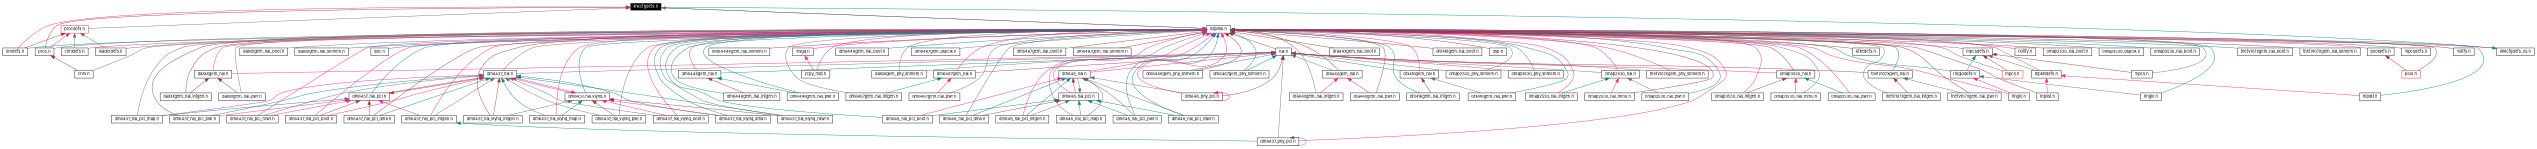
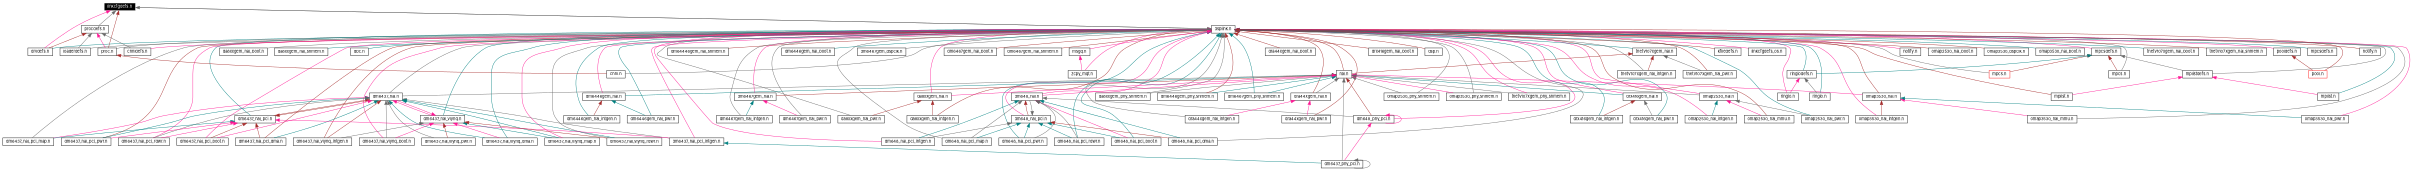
  digraph {
    fontname=Inter
    rankdir=TB
    node [color=black fillcolor=white fontname=Inter fontsize=10 shape=record style=filled]
    edge [color=deeppink dir=back fontname=Inter fontsize=10 labelfontname=Helvetica labelfontsize=10 style=solid]
    n1 [color=white fillcolor=black fontcolor=white height=0.2 label="linkcfgdefs.h" width=0.4]
    n2 [height=0.2 label="drvdefs.h" width=0.4]
    n3 [height=0.2 label="dsplink.h" width=0.4]
    n4 [height=0.2 label="proc.h" width=0.4]
-   n5 [color=red height=0.2 label="procdefs.h" width=0.4]
+   n5 [height=0.2 label="procdefs.h" width=0.4]
    n6 [height=0.2 label="mpcs.h" width=0.4]
    n7 [height=0.2 label="mpcsdefs.h" width=0.4]
    n8 [height=0.2 label="mplist.h" width=0.4]
    n9 [height=0.2 label="notify.h" width=0.4]
    n10 [height=0.2 label="ringio.h" width=0.4]
    n11 [height=0.2 label="zcpy_mqt.h" width=0.4]
    n12 [height=0.2 label="chnl.h" width=0.4]
    n13 [height=0.2 label="chnldefs.h" width=0.4]
    n14 [height=0.2 label="da8xxgem_hal.h" width=0.4]
    n15 [height=0.2 label="da8xxgem_hal_intgen.h" width=0.4]
    n16 [height=0.2 label="da8xxgem_hal_pwr.h" width=0.4]
    n17 [height=0.2 label="da8xxgem_hal_boot.h" width=0.4]
    n18 [height=0.2 label="da8xxgem_hal_shmem.h" width=0.4]
    n19 [height=0.2 label="da8xxgem_phy_shmem.h" width=0.4]
    n20 [height=0.2 label="dbc.h" width=0.4]
    n21 [height=0.2 label="dm6437_hal.h" width=0.4]
    n22 [height=0.2 label="dm6437_hal_pci.h" width=0.4]
    n23 [height=0.2 label="dm6437_hal_pci_boot.h" width=0.4]
    n24 [height=0.2 label="dm6437_hal_pci_dma.h" width=0.4]
    n25 [height=0.2 label="dm6437_hal_pci_intgen.h" width=0.4]
    n26 [height=0.2 label="dm6437_hal_pci_map.h" width=0.4]
    n27 [height=0.2 label="dm6437_hal_pci_pwr.h" width=0.4]
    n28 [height=0.2 label="dm6437_hal_pci_rdwr.h" width=0.4]
    n29 [height=0.2 label="dm6437_hal_vlynq.h" width=0.4]
    n30 [height=0.2 label="dm6437_hal_vlynq_boot.h" width=0.4]
    n31 [height=0.2 label="dm6437_hal_vlynq_dma.h" width=0.4]
    n32 [height=0.2 label="dm6437_hal_vlynq_intgen.h" width=0.4]
    n33 [height=0.2 label="dm6437_hal_vlynq_map.h" width=0.4]
    n34 [height=0.2 label="dm6437_hal_vlynq_pwr.h" width=0.4]
    n35 [height=0.2 label="dm6437_hal_vlynq_rdwr.h" width=0.4]
    n36 [height=0.2 label="dm6437_phy_pci.h" width=0.4]
    n37 [height=0.2 label="dm64446gem_hal_shmem.h" width=0.4]
    n38 [height=0.2 label="dm6446gem_hal.h" width=0.4]
    n39 [height=0.2 label="dm6446gem_hal_intgen.h" width=0.4]
    n40 [height=0.2 label="dm6446gem_hal_pwr.h" width=0.4]
    n41 [height=0.2 label="dm6446gem_hal_boot.h" width=0.4]
    n42 [height=0.2 label="dm6446gem_phy_shmem.h" width=0.4]
    n43 [height=0.2 label="dm6467gem_dspclk.h" width=0.4]
    n44 [height=0.2 label="dm6467gem_hal.h" width=0.4]
    n45 [height=0.2 label="dm6467gem_hal_intgen.h" width=0.4]
    n46 [height=0.2 label="dm6467gem_hal_pwr.h" width=0.4]
    n47 [height=0.2 label="dm6467gem_hal_boot.h" width=0.4]
    n48 [height=0.2 label="dm6467gem_hal_shmem.h" width=0.4]
    n49 [height=0.2 label="dm6467gem_phy_shmem.h" width=0.4]
    n50 [height=0.2 label="dm648_hal.h" width=0.4]
    n51 [height=0.2 label="dm648_hal_pci.h" width=0.4]
    n52 [height=0.2 label="dm648_hal_pci_boot.h" width=0.4]
    n53 [height=0.2 label="dm648_hal_pci_dma.h" width=0.4]
    n54 [height=0.2 label="dm648_hal_pci_intgen.h" width=0.4]
    n55 [height=0.2 label="dm648_hal_pci_map.h" width=0.4]
    n56 [height=0.2 label="dm648_hal_pci_pwr.h" width=0.4]
    n57 [height=0.2 label="dm648_hal_pci_rdwr.h" width=0.4]
    n58 [height=0.2 label="dm648_phy_pci.h" width=0.4]
    n59 [height=0.2 label="dra44xgem_hal.h" width=0.4]
    n60 [height=0.2 label="dra44xgem_hal_intgen.h" width=0.4]
    n61 [height=0.2 label="dra44xgem_hal_pwr.h" width=0.4]
    n62 [height=0.2 label="dra44xgem_hal_boot.h" width=0.4]
    n63 [height=0.2 label="drx416gem_hal.h" width=0.4]
    n64 [height=0.2 label="drx416gem_hal_intgen.h" width=0.4]
    n65 [height=0.2 label="drx416gem_hal_pwr.h" width=0.4]
    n66 [height=0.2 label="drx416gem_hal_boot.h" width=0.4]
    n67 [height=0.2 label="dsp.h" width=0.4]
    n68 [height=0.2 label="hal.h" width=0.4]
    n69 [height=0.2 label="omap2530_hal.h" width=0.4]
    n70 [height=0.2 label="omap2530_hal_intgen.h" width=0.4]
    n71 [height=0.2 label="omap2530_hal_mmu.h" width=0.4]
    n72 [height=0.2 label="omap2530_hal_pwr.h" width=0.4]
    n73 [height=0.2 label="omap2530_phy_shmem.h" width=0.4]
    n74 [height=0.2 label="omap3530_hal.h" width=0.4]
    n75 [height=0.2 label="omap3530_hal_intgen.h" width=0.4]
    n76 [height=0.2 label="omap3530_hal_mmu.h" width=0.4]
    n77 [height=0.2 label="omap3530_hal_pwr.h" width=0.4]
    n78 [height=0.2 label="omap3530_phy_shmem.h" width=0.4]
    n79 [height=0.2 label="tnetv107xgem_hal.h" width=0.4]
    n80 [height=0.2 label="tnetv107xgem_hal_intgen.h" width=0.4]
    n81 [height=0.2 label="tnetv107xgem_hal_pwr.h" width=0.4]
    n82 [height=0.2 label="tnetv107xgem_phy_shmem.h" width=0.4]
    n83 [height=0.2 label="kfiledefs.h" width=0.4]
    n84 [height=0.2 label="linkcfgdefs_os.h" width=0.4]
    n85 [height=0.2 label="loaderdefs.h" width=0.4]
    n86 [color=red height=0.2 label="mpcs.h" width=0.4]
    n87 [height=0.2 label="mpcsdefs.h" width=0.4]
    n88 [height=0.2 label="mplistdefs.h" width=0.4]
    n89 [height=0.2 label="mplist.h" width=0.4]
    n90 [height=0.2 label="ringiodefs.h" width=0.4]
    n91 [height=0.2 label="ringio.h" width=0.4]
    n92 [height=0.2 label="msgq.h" width=0.4]
    n93 [height=0.2 label="notify.h" width=0.4]
    n94 [height=0.2 label="omap2530_hal_boot.h" width=0.4]
    n95 [height=0.2 label="omap3530_dspclk.h" width=0.4]
    n96 [height=0.2 label="omap3530_hal_boot.h" width=0.4]
    n97 [color=red height=0.2 label="pool.h" width=0.4]
    n98 [height=0.2 label="pooldefs.h" width=0.4]
    n99 [height=0.2 label="tnetv107xgem_hal_boot.h" width=0.4]
    n100 [height=0.2 label="tnetv107xgem_hal_shmem.h" width=0.4]
    n1 -> n2
    n1 -> n3 [color=gray40]
    n1 -> n4 [color=brown]
    n1 -> n5 [color=gray40]
    n3 -> n1 [color=gray40]
    n3 -> n2 [color=teal]
    n3 -> n4 [color=gray40]
    n3 -> n6 [color=gray40]
    n3 -> n7 [color=teal]
    n3 -> n8 [color=teal]
    n3 -> n9 [color=brown]
    n3 -> n10
    n3 -> n11
    n3 -> n12 [color=gray40]
    n3 -> n13
    n3 -> n14
    n3 -> n15 [color=brown]
    n3 -> n16 [color=gray40]
    n3 -> n17 [color=gray40]
    n3 -> n18 [color=teal]
    n3 -> n19 [color=gray40]
    n3 -> n20 [color=teal]
    n3 -> n21 [color=gray40]
    n3 -> n22 [color=teal]
    n3 -> n23
    n3 -> n24 [color=brown]
    n3 -> n25
    n3 -> n26 [color=gray40]
    n3 -> n27 [color=brown]
    n3 -> n28
    n3 -> n29 [color=teal]
    n3 -> n30
    n3 -> n31 [color=teal]
    n3 -> n32 [color=brown]
    n3 -> n33
-   n3 -> n34 [color=gray40]
    n3 -> n35 [color=gray40]
-   n3 -> n36
+   n58 -> n36
    n3 -> n37 [color=brown]
    n3 -> n38
    n3 -> n39 [color=teal]
    n3 -> n40 [color=teal]
    n3 -> n41 [color=teal]
    n3 -> n42 [color=brown]
    n3 -> n43 [color=gray40]
    n3 -> n44
    n3 -> n45 [color=gray40]
    n3 -> n46 [color=gray40]
    n3 -> n47 [color=brown]
    n3 -> n48 [color=brown]
    n3 -> n49 [color=teal]
    n3 -> n50
    n3 -> n51
    n3 -> n52 [color=teal]
    n3 -> n53 [color=gray40]
    n3 -> n54
    n3 -> n55 [color=gray40]
    n3 -> n56 [color=teal]
    n3 -> n57 [color=teal]
    n3 -> n58
    n3 -> n59 [color=brown]
    n3 -> n60 [color=gray40]
    n3 -> n61 [color=brown]
    n3 -> n62 [color=brown]
    n3 -> n63
    n3 -> n64 [color=teal]
    n3 -> n65 [color=teal]
    n3 -> n66 [color=brown]
    n3 -> n67 [color=brown]
    n3 -> n68 [color=brown]
    n3 -> n69
    n3 -> n70
    n3 -> n71 [color=brown]
    n3 -> n72 [color=teal]
    n3 -> n73 [color=gray40]
    n3 -> n74 [color=brown]
    n3 -> n75
    n3 -> n76 [color=gray40]
    n3 -> n77
    n3 -> n78 [color=gray40]
    n3 -> n79 [color=teal]
    n3 -> n80 [color=gray40]
    n3 -> n81 [color=brown]
    n3 -> n82
    n3 -> n83 [color=brown]
    n3 -> n84
    n3 -> n85 [color=gray40]
    n3 -> n86 [color=gray40]
    n3 -> n87
    n3 -> n88 [color=gray40]
    n3 -> n89 [color=brown]
    n3 -> n90 [color=teal]
    n3 -> n91 [color=teal]
    n3 -> n92
    n3 -> n93
    n3 -> n94 [color=brown]
    n3 -> n95 [color=brown]
    n3 -> n96 [color=teal]
    n3 -> n97 [color=brown]
    n3 -> n98
    n3 -> n99 [color=teal]
    n3 -> n100 [color=brown]
    n4 -> n12 [color=brown]
    n5 -> n2 [color=brown]
    n5 -> n4
    n5 -> n13 [color=gray40]
    n5 -> n85 [color=gray40]
    n14 -> n15 [color=brown]
    n14 -> n16 [color=brown]
    n21 -> n22 [color=brown]
    n21 -> n23
    n21 -> n24 [color=teal]
    n21 -> n25 [color=gray40]
    n21 -> n26
    n21 -> n27 [color=teal]
    n21 -> n28 [color=gray40]
    n21 -> n29
    n21 -> n30 [color=gray40]
    n21 -> n31 [color=teal]
    n21 -> n32 [color=brown]
    n21 -> n33 [color=teal]
    n21 -> n34 [color=gray40]
    n21 -> n35 [color=teal]
    n22 -> n21 [color=brown]
    n22 -> n23 [color=brown]
    n22 -> n24 [color=brown]
    n22 -> n25
    n22 -> n26 [color=teal]
    n22 -> n27
    n22 -> n28
    n25 -> n36 [color=teal]
    n29 -> n21
    n29 -> n30
    n29 -> n31
    n29 -> n32 [color=gray40]
    n29 -> n33 [color=teal]
    n29 -> n34 [color=brown]
    n29 -> n35 [color=brown]
    n36 -> n36 [color=gray40]
    n38 -> n39 [color=brown]
    n38 -> n40 [color=teal]
    n44 -> n45 [color=teal]
    n44 -> n46
    n50 -> n51 [color=brown]
    n50 -> n52
    n50 -> n53 [color=teal]
    n50 -> n54 [color=teal]
    n50 -> n55 [color=gray40]
    n50 -> n56 [color=gray40]
    n50 -> n57 [color=gray40]
    n50 -> n58 [color=gray40]
    n51 -> n50 [color=gray40]
    n51 -> n52 [color=teal]
    n51 -> n53 [color=brown]
    n51 -> n54 [color=gray40]
    n51 -> n55 [color=teal]
    n51 -> n56 [color=teal]
    n51 -> n57 [color=teal]
    n58 -> n58
    n59 -> n60
    n59 -> n61
    n63 -> n64 [color=brown]
    n63 -> n65 [color=gray40]
    n68 -> n14
    n68 -> n19 [color=gray40]
    n68 -> n21 [color=gray40]
    n68 -> n36 [color=gray40]
    n68 -> n38 [color=teal]
    n68 -> n42 [color=teal]
    n68 -> n44 [color=brown]
    n68 -> n49 [color=teal]
    n68 -> n50
    n68 -> n58 [color=brown]
    n68 -> n59 [color=gray40]
    n68 -> n63 [color=teal]
    n68 -> n69 [color=gray40]
    n68 -> n73 [color=gray40]
    n68 -> n74
    n68 -> n78
-   n68 -> n79 [color=brown]
+   n79 -> n68 [color=brown]
    n68 -> n82 [color=gray40]
    n69 -> n70 [color=teal]
    n69 -> n71
    n69 -> n72 [color=gray40]
    n74 -> n75 [color=brown]
    n74 -> n76
    n74 -> n77 [color=teal]
    n79 -> n80 [color=brown]
    n79 -> n81 [color=gray40]
-   n84 -> n1 [color=teal]
    n87 -> n6 [color=brown]
    n87 -> n86 [color=brown]
    n87 -> n88 [color=gray40]
    n87 -> n90 [color=teal]
    n88 -> n8
    n88 -> n89
    n90 -> n10
    n90 -> n91 [color=gray40]
    n92 -> n11
    n98 -> n97 [color=brown]
  }
